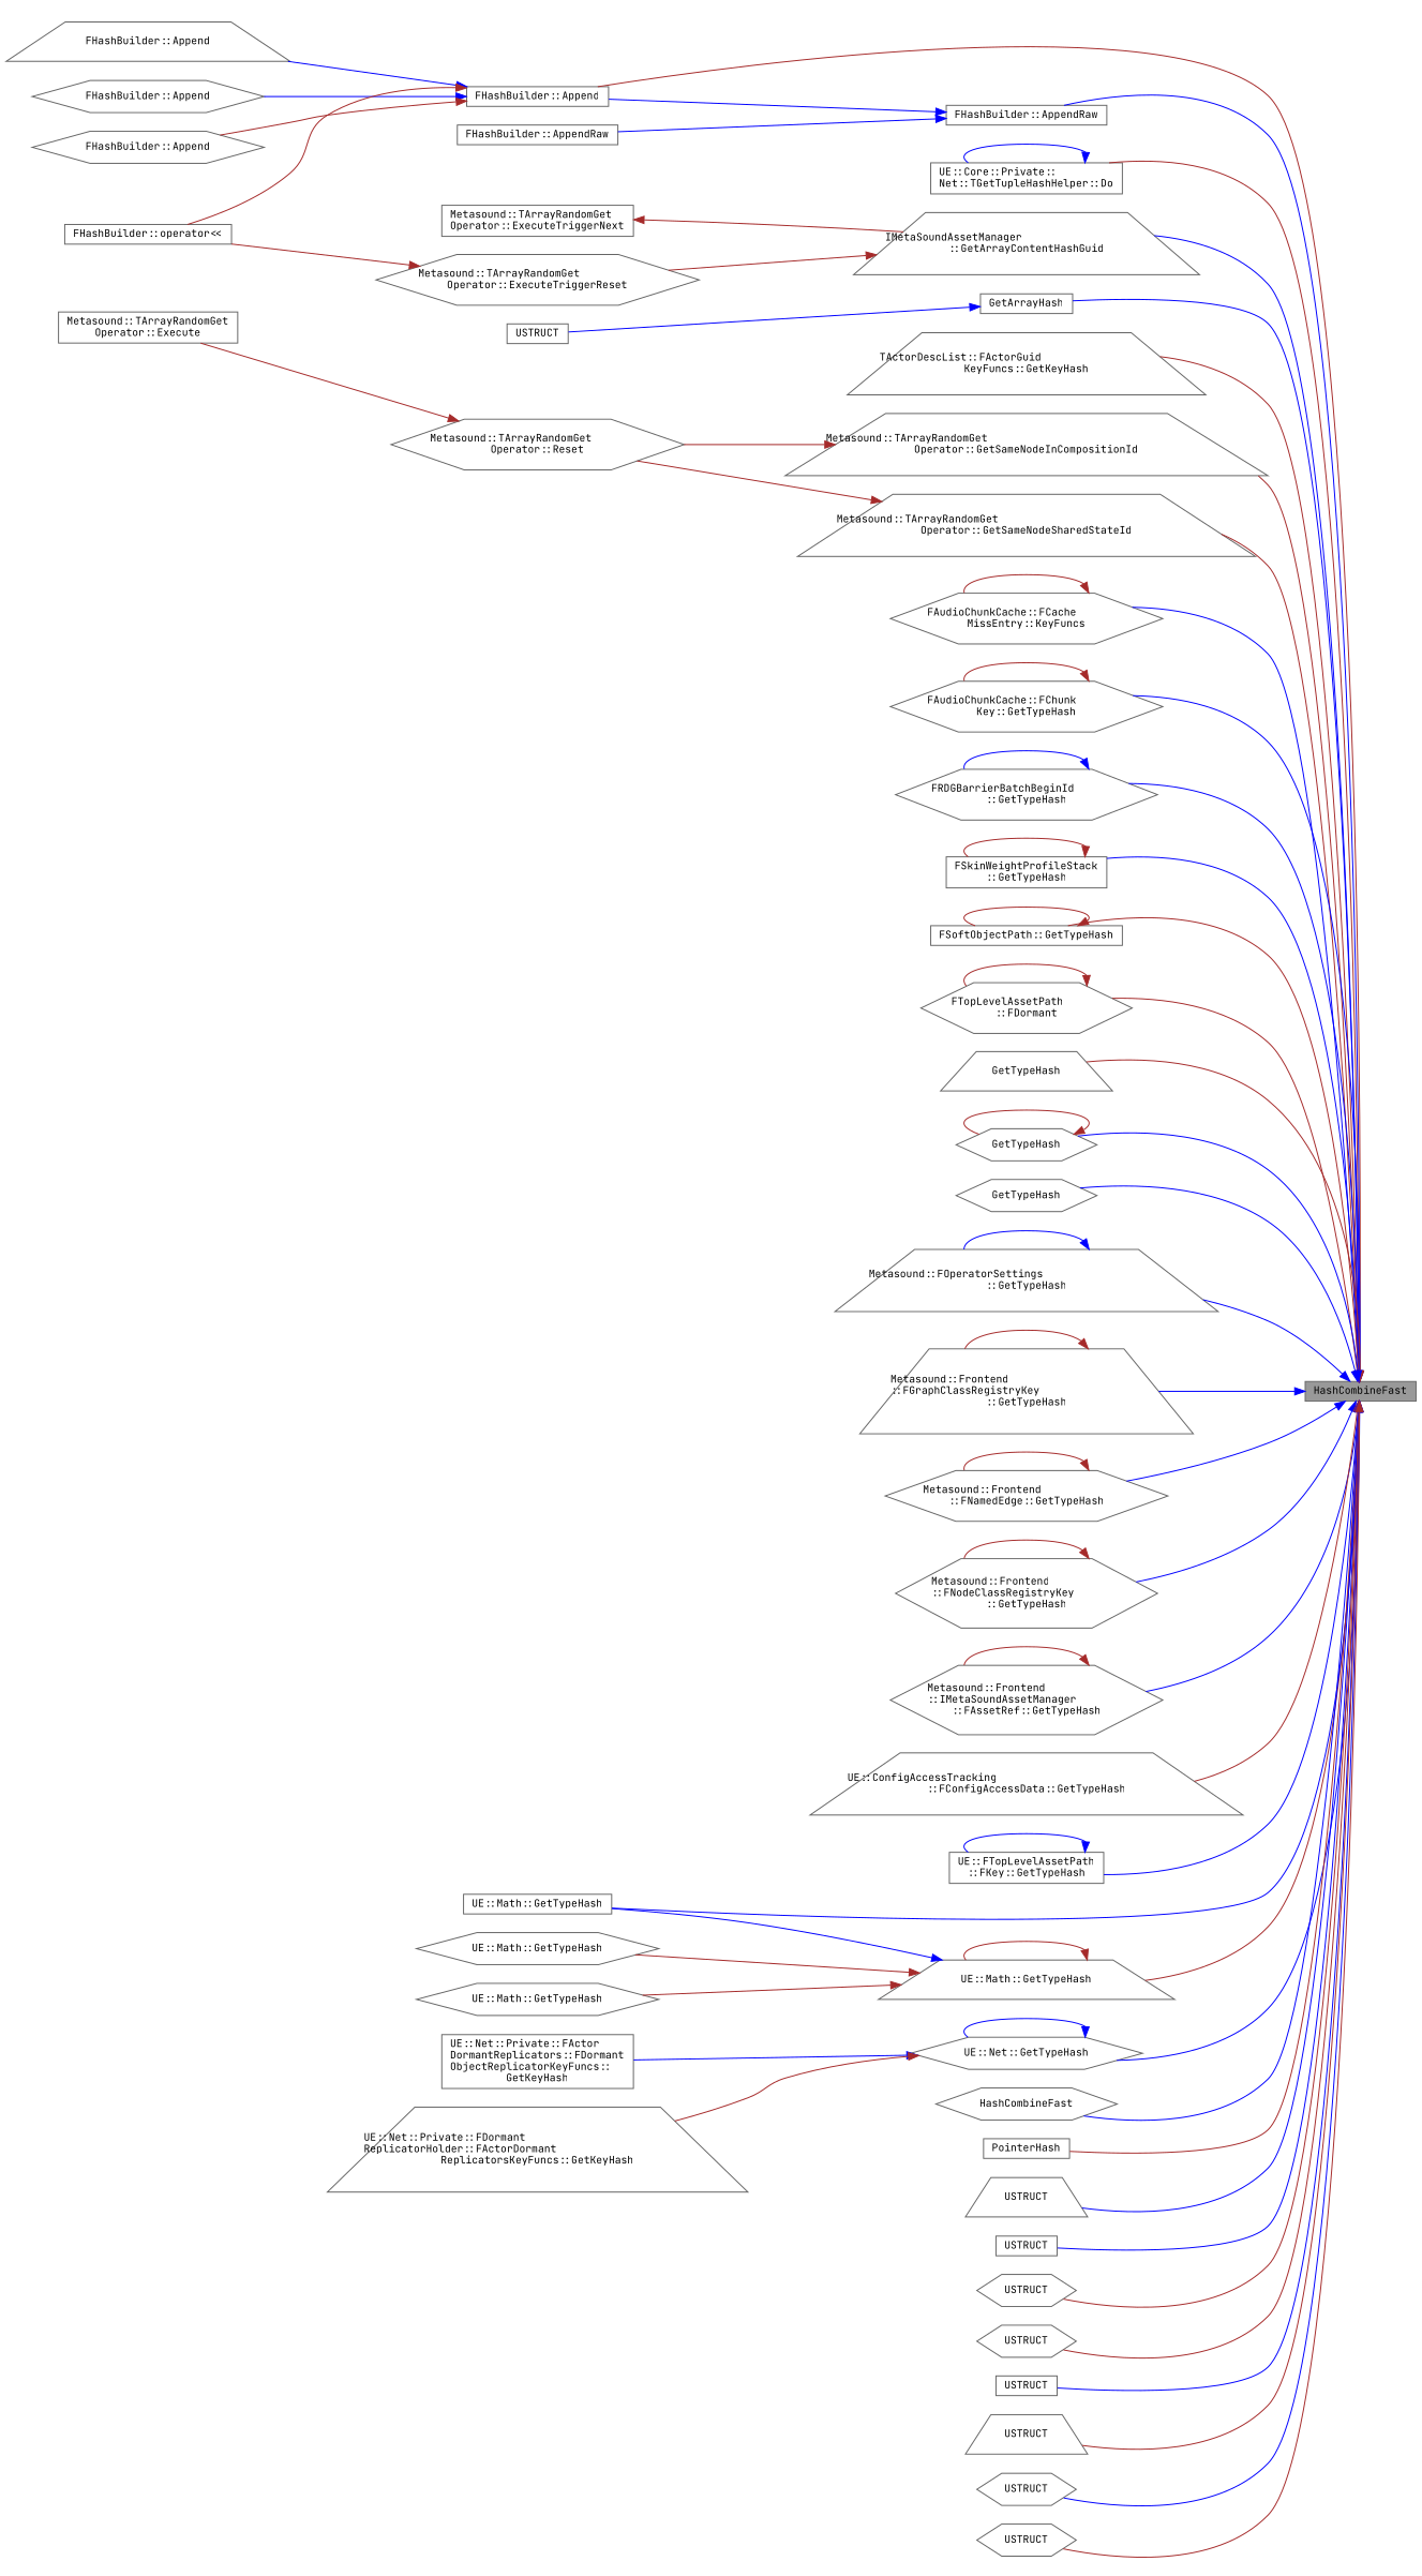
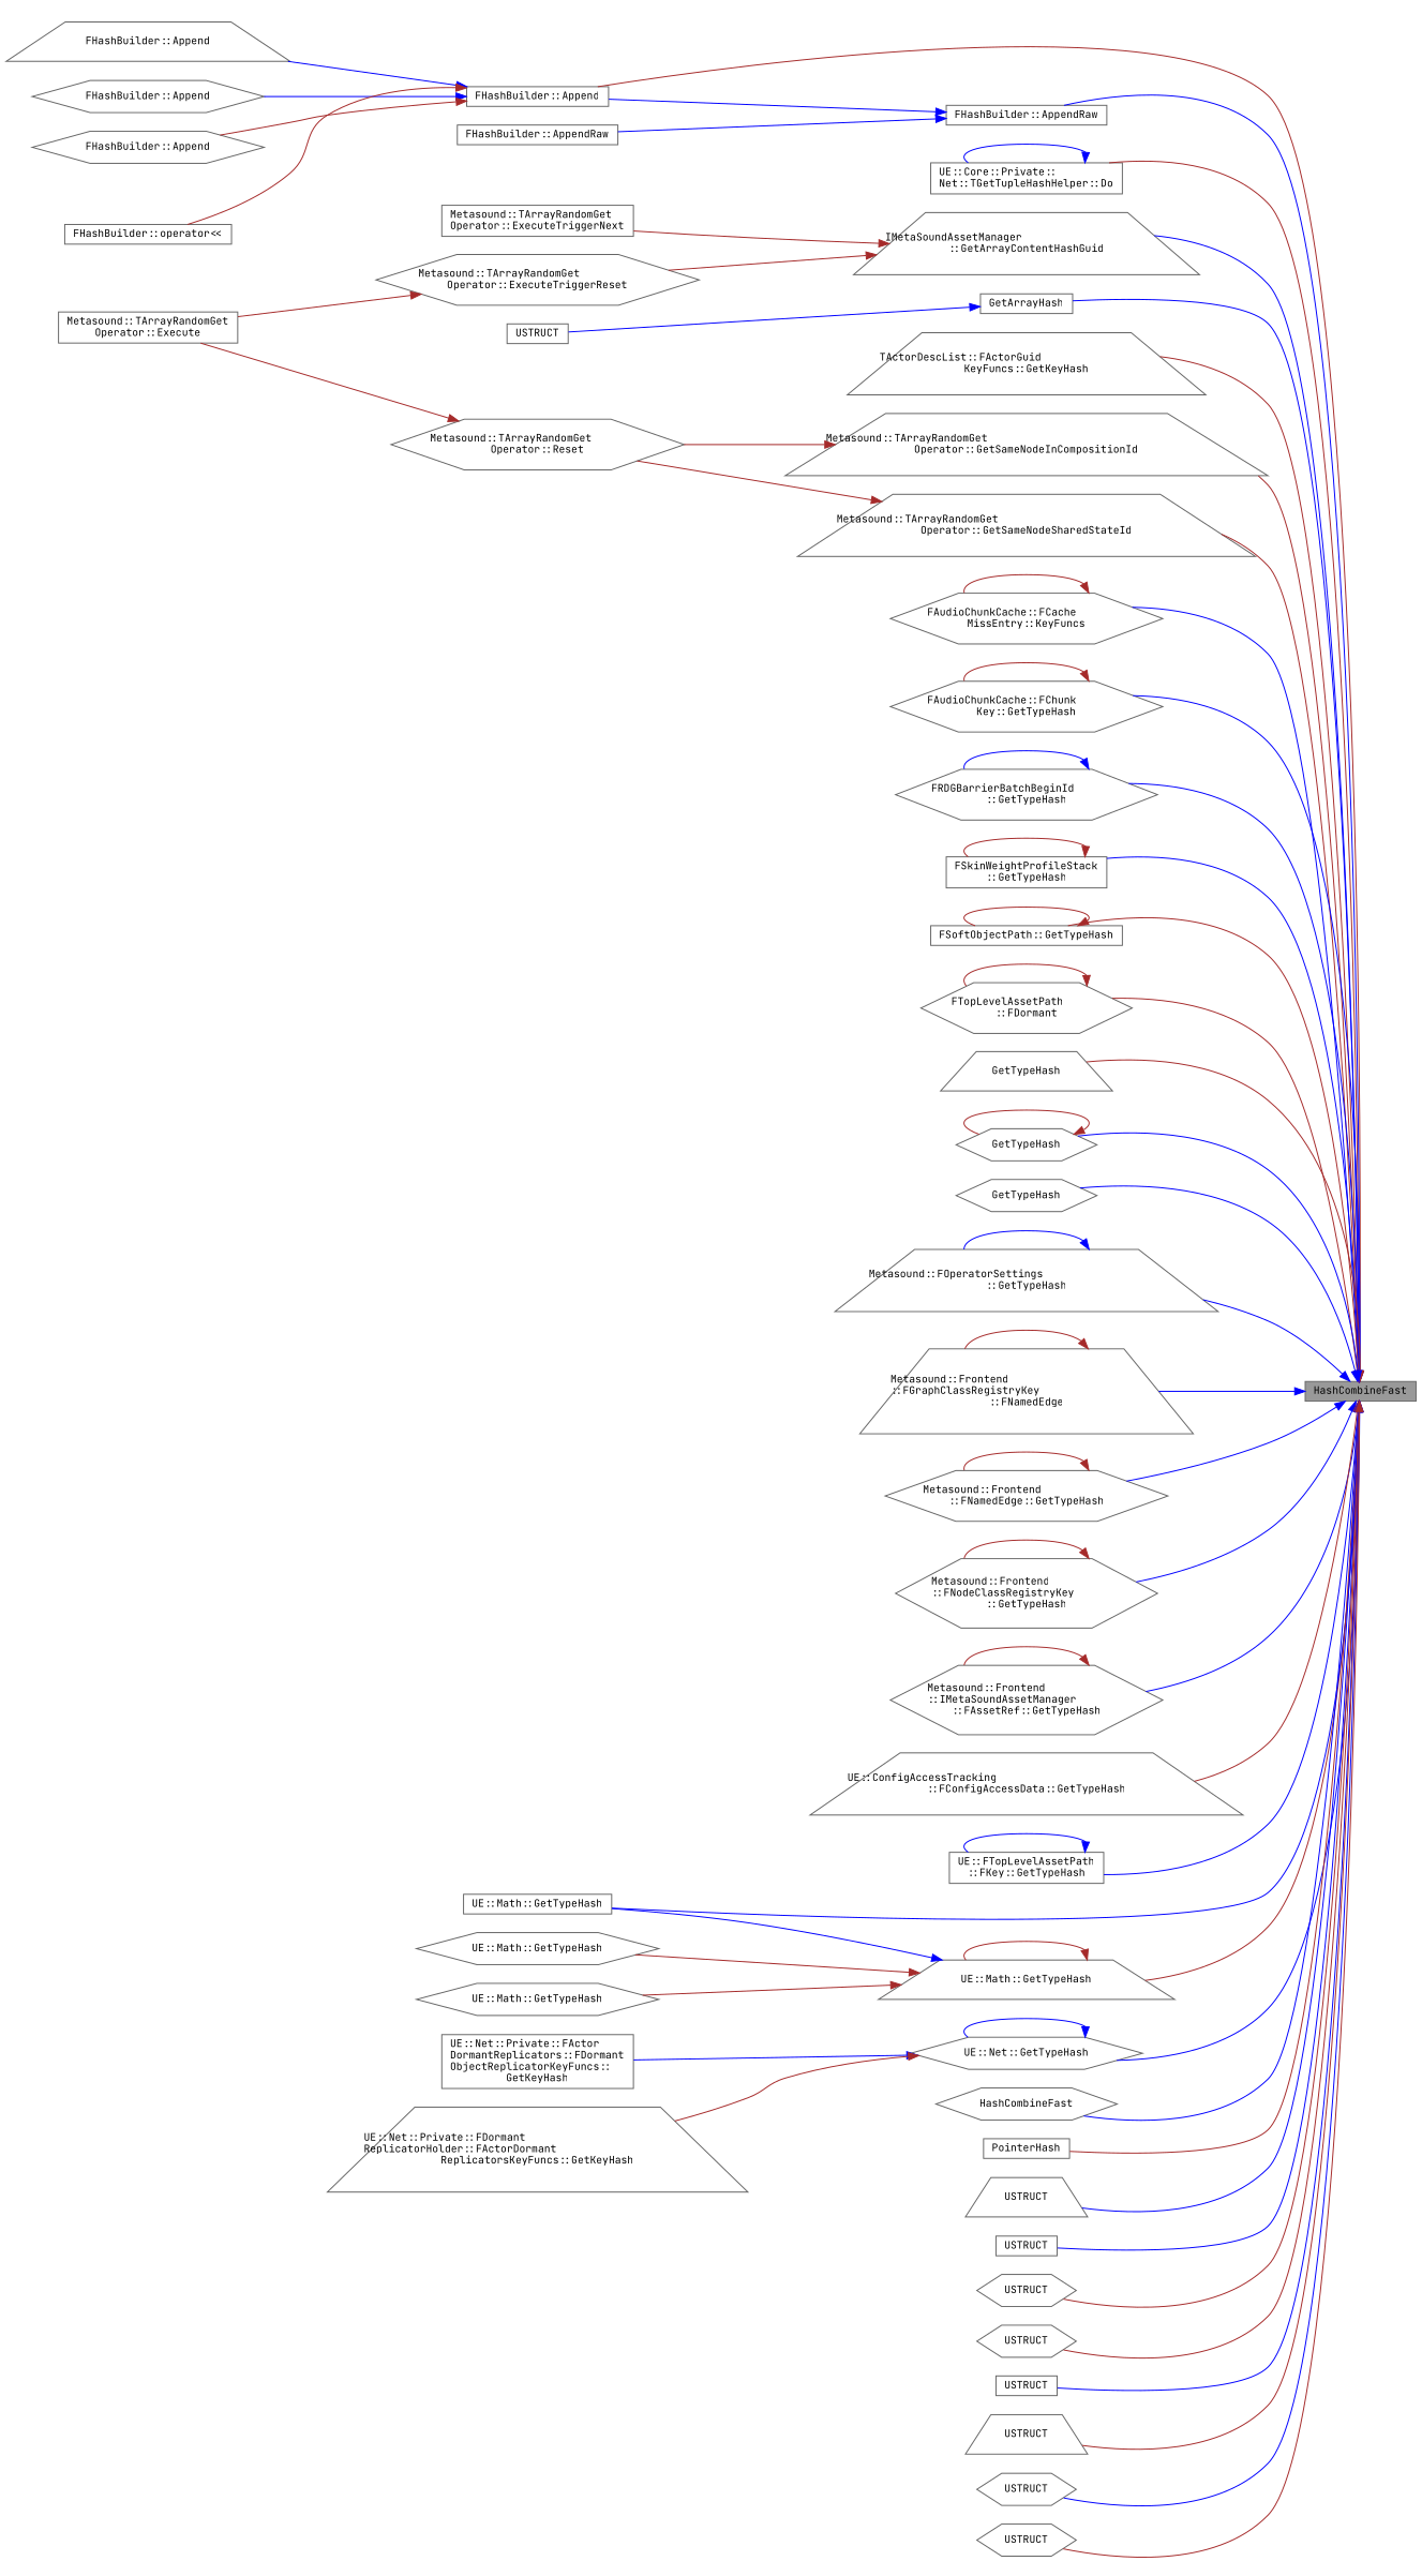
  digraph {
    fontname="JetBrains Mono"
    rankdir=RL
    node [color=grey40 fillcolor=white fontname="JetBrains Mono" fontsize=10 shape=hexagon style=filled]
    edge [color=brown dir=back fontname="JetBrains Mono" fontsize=10 labelfontname=Helvetica labelfontsize=10 style=solid]
    n1 [color=gray40 fillcolor=grey60 fontcolor=black height=0.2 label=HashCombineFast shape=box width=0.4]
    n2 [height=0.2 label="FHashBuilder::Append" shape=box width=0.4]
    n3 [height=0.2 label="FHashBuilder::AppendRaw" shape=box width=0.4]
    n4 [height=0.2 label="UE::Core::Private::\lNet::TGetTupleHashHelper::Do" shape=box width=0.4]
    n5 [height=0.2 label="IMetaSoundAssetManager\l::GetArrayContentHashGuid" shape=trapezium width=0.4]
    n6 [height=0.2 label=GetArrayHash shape=box width=0.4]
    n7 [height=0.2 label="TActorDescList::FActorGuid\lKeyFuncs::GetKeyHash" shape=trapezium width=0.4]
    n8 [height=0.2 label="Metasound::TArrayRandomGet\lOperator::GetSameNodeInCompositionId" shape=trapezium width=0.4]
    n9 [height=0.2 label="Metasound::TArrayRandomGet\lOperator::GetSameNodeSharedStateId" shape=trapezium width=0.4]
    n10 [height=0.2 label="FAudioChunkCache::FCache\lMissEntry::KeyFuncs" width=0.4]
    n11 [height=0.2 label="FAudioChunkCache::FChunk\lKey::GetTypeHash" width=0.4]
    n12 [height=0.2 label="FRDGBarrierBatchBeginId\l::GetTypeHash" width=0.4]
    n13 [height=0.2 label="FSkinWeightProfileStack\l::GetTypeHash" shape=box width=0.4]
    n14 [height=0.2 label="FSoftObjectPath::GetTypeHash" shape=box width=0.4]
    n15 [height=0.2 label="FTopLevelAssetPath\l::FDormant" width=0.4]
    n16 [height=0.2 label=GetTypeHash shape=trapezium width=0.4]
    n17 [height=0.2 label=GetTypeHash width=0.4]
    n18 [height=0.2 label=GetTypeHash width=0.4]
    n19 [height=0.2 label="Metasound::FOperatorSettings\l::GetTypeHash" shape=trapezium width=0.4]
-   n20 [height=0.2 label="Metasound::Frontend\l::FGraphClassRegistryKey\l::GetTypeHash" shape=trapezium width=0.4]
+   n20 [height=0.2 label="Metasound::Frontend\l::FGraphClassRegistryKey\l::FNamedEdge" shape=trapezium width=0.4]
    n21 [height=0.2 label="Metasound::Frontend\l::FNamedEdge::GetTypeHash" width=0.4]
    n22 [height=0.2 label="Metasound::Frontend\l::FNodeClassRegistryKey\l::GetTypeHash" width=0.4]
    n23 [height=0.2 label="Metasound::Frontend\l::IMetaSoundAssetManager\l::FAssetRef::GetTypeHash" width=0.4]
    n24 [height=0.2 label="UE::ConfigAccessTracking\l::FConfigAccessData::GetTypeHash" shape=trapezium width=0.4]
    n25 [height=0.2 label="UE::FTopLevelAssetPath\l::FKey::GetTypeHash" shape=box width=0.4]
    n26 [height=0.2 label="UE::Math::GetTypeHash" shape=trapezium width=0.4]
    n27 [height=0.2 label="UE::Math::GetTypeHash" shape=box width=0.4]
    n28 [height=0.2 label="UE::Net::GetTypeHash" width=0.4]
    n29 [height=0.2 label=HashCombineFast width=0.4]
    n30 [height=0.2 label=PointerHash shape=box width=0.4]
    n31 [height=0.2 label=USTRUCT shape=trapezium width=0.4]
    n32 [height=0.2 label=USTRUCT shape=box width=0.4]
    n33 [height=0.2 label=USTRUCT width=0.4]
    n34 [height=0.2 label=USTRUCT width=0.4]
    n35 [height=0.2 label=USTRUCT shape=box width=0.4]
    n36 [height=0.2 label=USTRUCT shape=trapezium width=0.4]
    n37 [height=0.2 label=USTRUCT width=0.4]
    n38 [height=0.2 label=USTRUCT width=0.4]
    n39 [height=0.2 label="FHashBuilder::Append" shape=trapezium width=0.4]
    n40 [height=0.2 label="FHashBuilder::Append" width=0.4]
    n41 [height=0.2 label="FHashBuilder::Append" width=0.4]
    n42 [height=0.2 label="FHashBuilder::operator\<\<" shape=box width=0.4]
    n43 [height=0.2 label="FHashBuilder::AppendRaw" shape=box width=0.4]
    n44 [height=0.2 label="Metasound::TArrayRandomGet\lOperator::ExecuteTriggerNext" shape=box width=0.4]
    n45 [height=0.2 label="Metasound::TArrayRandomGet\lOperator::ExecuteTriggerReset" width=0.4]
    n46 [height=0.2 label=USTRUCT shape=box width=0.4]
    n47 [height=0.2 label="Metasound::TArrayRandomGet\lOperator::Reset" width=0.4]
    n48 [height=0.2 label="UE::Math::GetTypeHash" width=0.4]
    n49 [height=0.2 label="UE::Math::GetTypeHash" width=0.4]
    n50 [height=0.2 label="UE::Net::Private::FActor\lDormantReplicators::FDormant\lObjectReplicatorKeyFuncs::\lGetKeyHash" shape=box width=0.4]
    n51 [height=0.2 label="UE::Net::Private::FDormant\lReplicatorHolder::FActorDormant\lReplicatorsKeyFuncs::GetKeyHash" shape=trapezium width=0.4]
    n52 [height=0.2 label="Metasound::TArrayRandomGet\lOperator::Execute" shape=box width=0.4]
    n1 -> n2
    n1 -> n3 [color=blue]
    n1 -> n4
    n1 -> n5 [color=blue]
    n1 -> n6 [color=blue]
    n1 -> n7
    n1 -> n8
    n1 -> n9
    n1 -> n10 [color=blue]
    n1 -> n11 [color=blue]
    n1 -> n12 [color=blue]
    n1 -> n13 [color=blue]
    n1 -> n14
    n1 -> n15
    n1 -> n16
    n1 -> n17 [color=blue]
    n1 -> n18 [color=blue]
    n1 -> n19 [color=blue]
    n1 -> n20 [color=blue]
    n1 -> n21 [color=blue]
    n1 -> n22 [color=blue]
    n1 -> n23 [color=blue]
    n1 -> n24
    n1 -> n25 [color=blue]
    n1 -> n26
    n1 -> n27 [color=blue]
    n1 -> n28 [color=blue]
    n1 -> n29 [color=blue]
    n1 -> n30
    n1 -> n31 [color=blue]
    n1 -> n32 [color=blue]
    n1 -> n33
    n1 -> n34
    n1 -> n35 [color=blue]
    n1 -> n36
    n1 -> n37 [color=blue]
    n1 -> n38
    n2 -> n39 [color=blue]
    n2 -> n40 [color=blue]
    n2 -> n41
    n2 -> n42
    n3 -> n2 [color=blue]
    n3 -> n43 [color=blue]
    n4 -> n4 [color=blue]
-   n44 -> n5
+   n5 -> n44
    n5 -> n45
    n6 -> n46 [color=blue]
    n8 -> n47
    n9 -> n47
    n10 -> n10
    n11 -> n11
    n12 -> n12 [color=blue]
    n13 -> n13
    n14 -> n14
    n15 -> n15
    n17 -> n17
    n19 -> n19 [color=blue]
    n20 -> n20
    n21 -> n21
    n22 -> n22
    n23 -> n23
    n25 -> n25 [color=blue]
    n26 -> n26
    n26 -> n27 [color=blue]
    n26 -> n48
    n26 -> n49
    n28 -> n28 [color=blue]
    n28 -> n50 [color=blue]
    n28 -> n51
-   n45 -> n42
+   n45 -> n52
    n47 -> n52
  }
